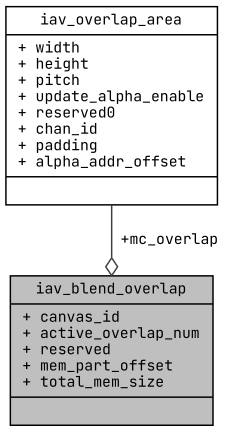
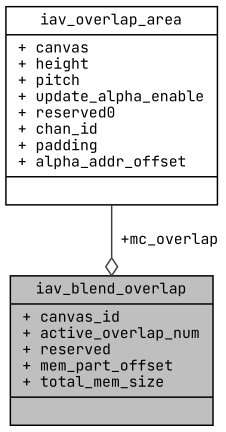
  digraph {
    fontname="JetBrains Mono"
    node [color=black fontname="JetBrains Mono" fontsize=10 shape=record]
    n1 [fillcolor=grey75 fontcolor=black height=0.2 label="{iav_blend_overlap\n|+ canvas_id\l+ active_overlap_num\l+ reserved\l+ mem_part_offset\l+ total_mem_size\l|}" style=filled width=0.4]
-   n2 [height=0.2 label="{iav_overlap_area\n|+ width\l+ height\l+ pitch\l+ update_alpha_enable\l+ reserved0\l+ chan_id\l+ padding\l+ alpha_addr_offset\l|}" width=0.4]
+   n2 [height=0.2 label="{iav_overlap_area\n|+ canvas\l+ height\l+ pitch\l+ update_alpha_enable\l+ reserved0\l+ chan_id\l+ padding\l+ alpha_addr_offset\l|}" width=0.4]
    n2 -> n1 [arrowhead=odiamond color=grey25 fontname="JetBrains Mono" fontsize=10 label=" +mc_overlap" labelfontname=Helvetica labelfontsize=10 style=solid]
  }
